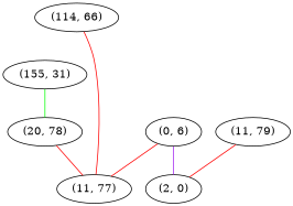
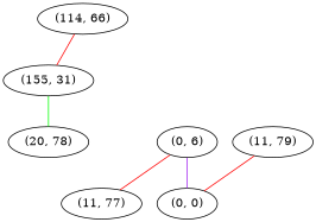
  graph {
    edge [color=red weight=1]
    n1 [label="(114, 66)"]
    "(155, 31)"
    "(20, 78)"
    n4 [label="(0, 6)"]
-   "(0, 0)" [label="(2, 0)"]
+   "(0, 0)"
    "(11, 77)"
    "(11, 79)"
-   n1 -- "(11, 77)"
+   n1 -- "(155, 31)"
    "(155, 31)" -- "(20, 78)" [color=green weight=2]
-   "(20, 78)" -- "(11, 77)"
    n4 -- "(0, 0)" [color=purple weight=4]
    n4 -- "(11, 77)"
    "(11, 79)" -- "(0, 0)"
  }
